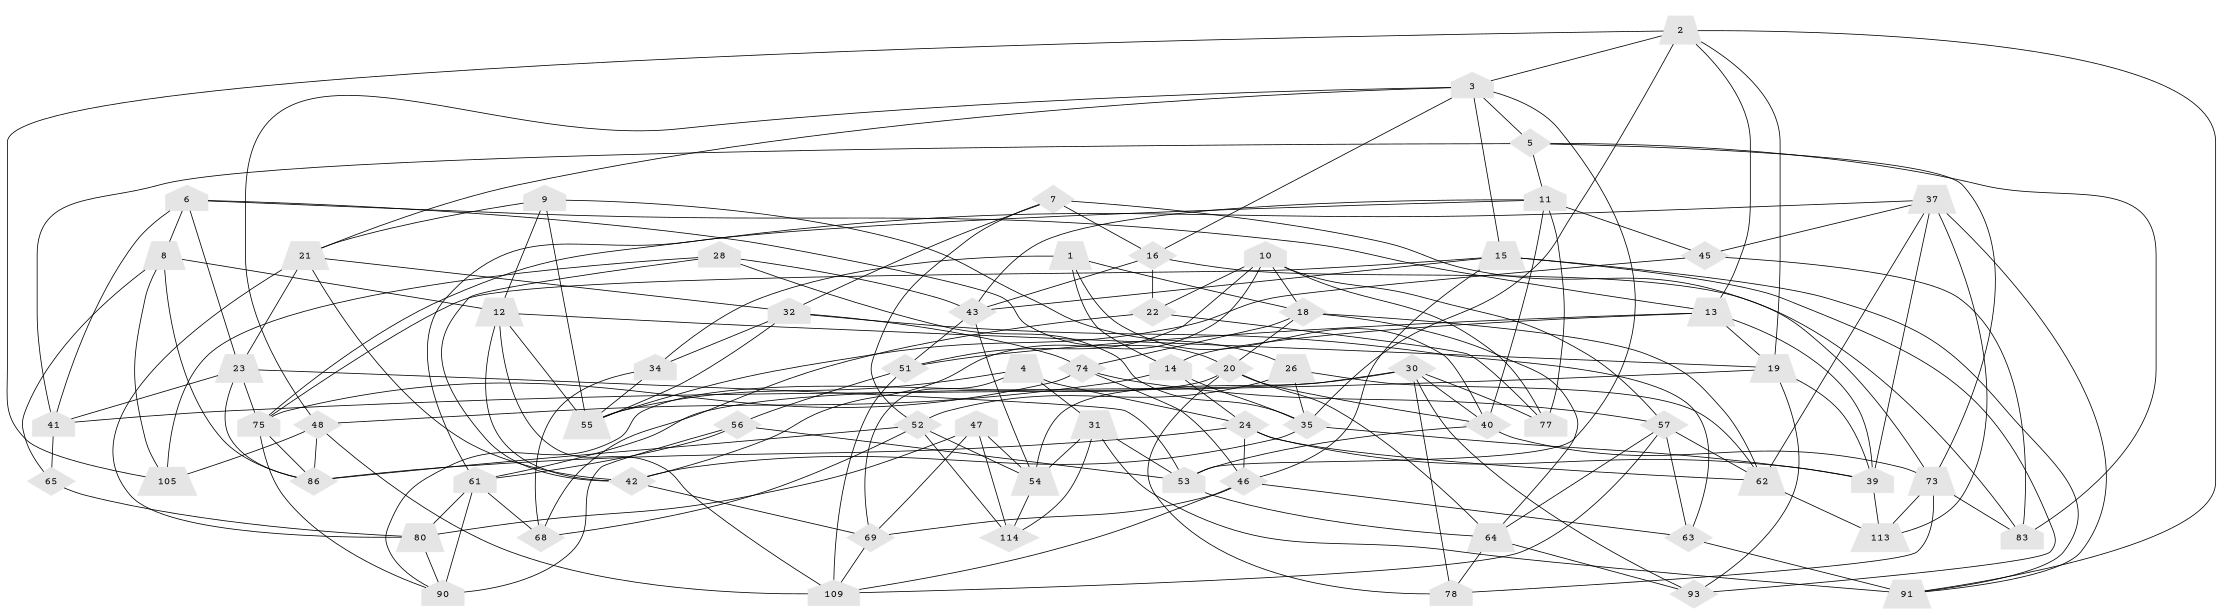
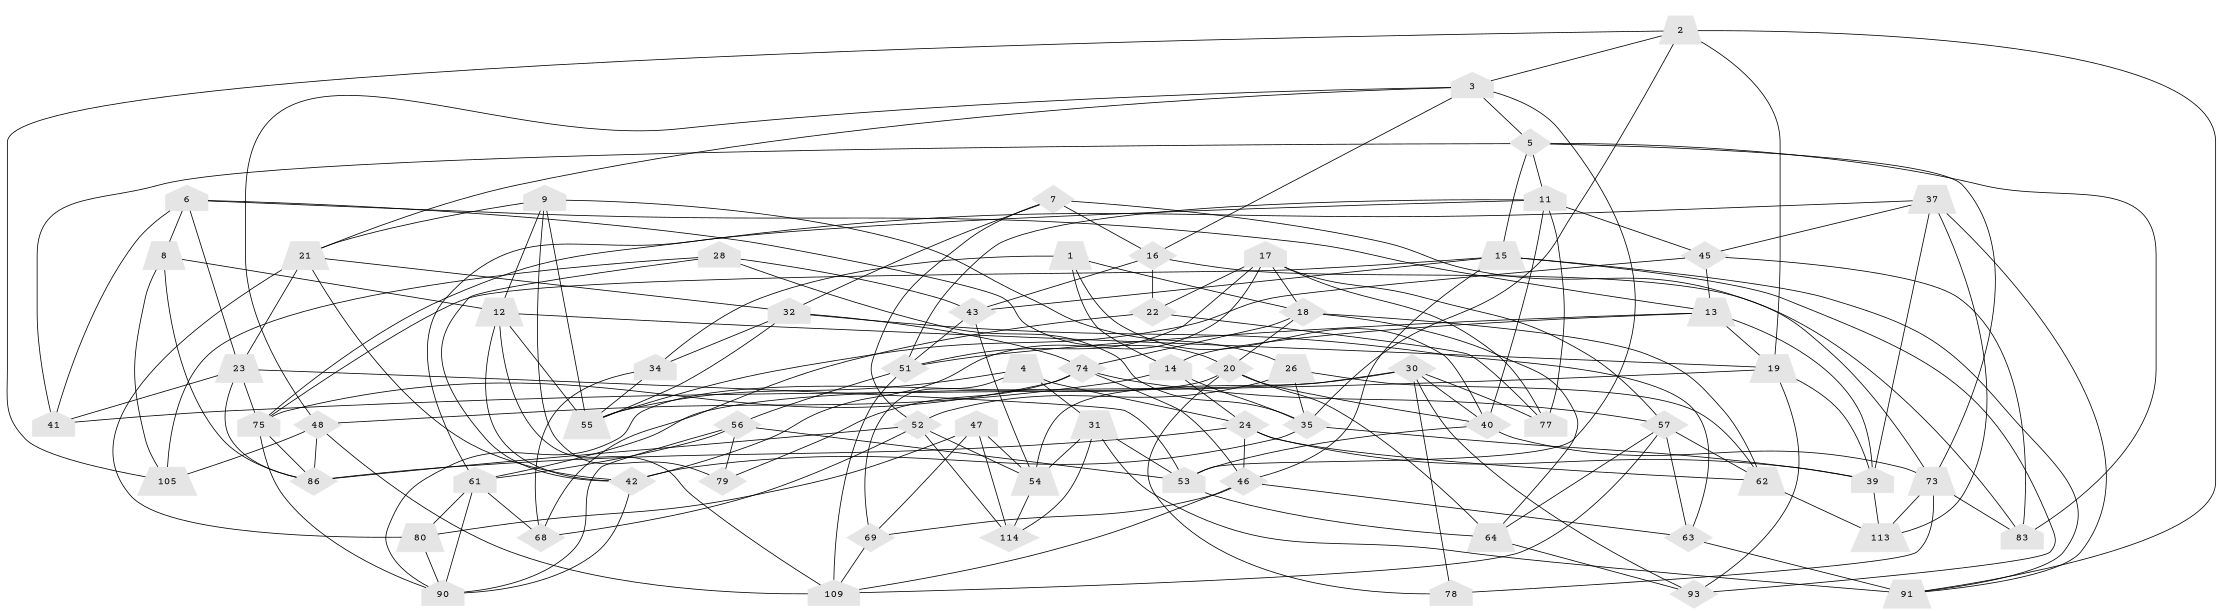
  graph {
    fontname="Courier Prime"
    node [color=gray90 fontname="Courier Prime" shape=diamond style=filled]
    edge [fontname="Courier Prime"]
    14 [shape=house super="+59"]
    35 [super="+76"]
    48 [super="+66"]
    24 [super="+94"]
    1 [shape=trapezium]
    18 [super="+103"]
    34 [shape=house]
    40 [super="+97"]
    20 [super="+84"]
    n10 [label=74 super="+68"]
    62 [shape=trapezium super="+82"]
    64 [shape=trapezium super="+107"]
    55 [shape=trapezium super="+88"]
    n14 [label=68]
    53 [shape=house super="+100"]
    73 [shape=trapezium super="+110"]
    2 [shape=trapezium super="+27"]
    3 [shape=house super="+10"]
    13 [shape=trapezium super="+33"]
    19 [shape=trapezium super="+71"]
    91 [shape=trapezium super="+116"]
    105 [shape=trapezium]
    5 [super="+87"]
    16 [super="+74"]
    21 [shape=trapezium super="+85"]
    39 [shape=house super="+99"]
    51 [super="+95"]
    41 [shape=house]
    93
    42 [super="+92"]
    11 [shape=house super="+117"]
    15 [shape=trapezium super="+58"]
    83 [shape=house]
    43 [super="+70"]
    22
    23 [shape=trapezium super="+81"]
    32 [shape=house super="+112"]
    80 [shape=trapezium super="+101"]
    86 [super="+102"]
    109 [shape=house super="+111"]
    46 [super="+104"]
    4 [shape=trapezium]
    31 [shape=trapezium super="+50"]
    69
    54 [shape=trapezium super="+89"]
    114
    45
    61 [shape=house super="+108"]
    77 [shape=house]
    75 [shape=house super="+106"]
-   65
    78 [shape=house]
    113 [shape=trapezium]
    6 [shape=house super="+29"]
    8 [shape=trapezium super="+36"]
    12 [shape=trapezium super="+49"]
    90 [shape=house super="+115"]
    7
    52 [super="+67"]
    63
    9 [shape=house super="+38"]
    26 [shape=trapezium]
+   79
    56
-   17 [shape=house super="+25" label=10]
+   17 [shape=house super="+25"]
    57 [super="+72"]
    28 [shape=house]
    30 [super="+60"]
    37 [shape=trapezium super="+96"]
    47 [shape=house]
    14 -- 35
    14 -- 48 [weight=2]
    14 -- 24
    35 -- 39
    35 -- 42
    48 -- 105
    48 -- 86
    48 -- 109
    24 -- 62
    24 -- 39
    24 -- 86
    24 -- 46
    1 -- 14
    1 -- 18
    1 -- 34
    1 -- 40
    18 -- 20
    18 -- n10
    18 -- 62
    18 -- 64
    34 -- 55
    34 -- n14
    40 -- 53
    40 -- 73
    20 -- 40
    20 -- 64
    20 -- 78
    20 -- 90
    n10 -- 46
    n10 -- 75
+   n10 -- 79
    n10 -- 57
    62 -- 113
    64 -- 93
-   64 -- 78
    53 -- 64
    73 -- 83
    73 -- 78
    73 -- 113
    2 -- 35
    2 -- 3
-   2 -- 13
+   45 -- 13
    2 -- 19
    2 -- 91
    2 -- 105
    3 -- 48
    3 -- 53
    3 -- 5
    3 -- 16
    3 -- 21
    13 -- 14
    13 -- 19
    13 -- 39
    13 -- 51
    19 -- 39
    19 -- 41
    19 -- 93
    5 -- 73
    5 -- 41
    5 -- 11
-   3 -- 15
+   5 -- 15
    5 -- 83
    16 -- 83
    16 -- 43
    16 -- 22
    21 -- 42
    21 -- 23
    21 -- 32
    21 -- 80
    39 -- 113
    51 -- 109
    51 -- 56
-   41 -- 65
-   42 -- 69
+   42 -- 90
    11 -- 40
-   11 -- 43
+   11 -- 51
    11 -- 45
    11 -- 61
    11 -- 77
    15 -- 91
    15 -- 93
    15 -- 43
    15 -- 46
    15 -- 75
    43 -- 51
    43 -- 54
    22 -- n14
    22 -- 77
    23 -- 53
    23 -- 41
    23 -- 86
    23 -- 75
    32 -- 34
    32 -- n10
    32 -- 55
    32 -- 63
    80 -- 90
    46 -- 109
    46 -- 69
    46 -- 63
    4 -- 24
    4 -- 55
    4 -- 31
    4 -- 69
    31 -- 53
    31 -- 91 [weight=2]
    31 -- 54
    31 -- 114
    69 -- 109
    54 -- 114
    45 -- 55
    45 -- 83
    61 -- n14
    61 -- 80
    61 -- 90
    75 -- 86
    75 -- 90
-   65 -- 80
    6 -- 20
    6 -- 13
    6 -- 41
    6 -- 23
    6 -- 8 [weight=2]
    8 -- 105
    8 -- 86
-   8 -- 65
    8 -- 12
    12 -- 55
    12 -- 19
    12 -- 42
    12 -- 109
    7 -- 73
    7 -- 16
    7 -- 32
    7 -- 52
    52 -- n14
    52 -- 86
    52 -- 54
    52 -- 114
    63 -- 91
    9 -- 55
    9 -- 21
    9 -- 12
    9 -- 26
+   9 -- 79
    26 -- 35
    26 -- 62
    26 -- 52
    56 -- 53
    56 -- 61
    56 -- 90
+   56 -- 79
    17 -- 18
    17 -- 51
    17 -- 42
    17 -- 22
    17 -- 77
    17 -- 57
    57 -- 62
    57 -- 64
    57 -- 109
    57 -- 63
    28 -- 35
    28 -- 105
    28 -- 42
    28 -- 43
    30 -- 40
    30 -- 93
    30 -- 54
    30 -- 61
    30 -- 77
    30 -- 78
-   37 -- 62
    37 -- 91
    37 -- 39
    37 -- 45
    37 -- 75
    37 -- 113
    47 -- 80
    47 -- 69
    47 -- 54
    47 -- 114
  }
